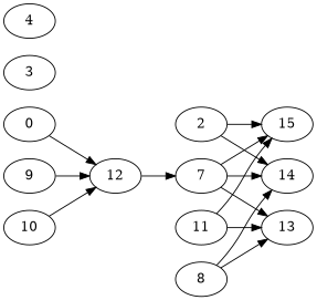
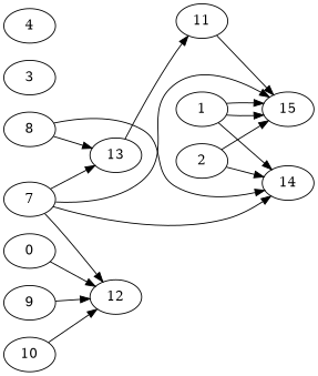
  digraph {
    rankdir=LR
    node [alpha=0.15]
+   1 [alpha=0.16 expect_size=11210752]
    14 [alpha=0.00 expect_size=31000576]
    15 [alpha=0.12 expect_size=19599360]
    2 [alpha=0.10 expect_size=44664832]
    3 [alpha=0.08 expect_size=26760192]
    4 [expect_size=38502400]
    n7 [alpha=0.00 expect_size=15250432 label=0]
    12 [alpha=0.03 expect_size=36068352]
    7 [alpha=0.19 expect_size=14669824]
    13 [alpha=0.06 expect_size=11516928]
    8 [alpha=0.07 expect_size=10768384]
    9 [alpha=0.02 expect_size=30821376]
    10 [expect_size=34571264]
    11 [expect_size=45422592]
+   1 -> 14
+   1 -> 15
+   1 -> 15
    2 -> 14
    2 -> 15
    n7 -> 12
    7 -> 14
    7 -> 15
-   12 -> 7
+   7 -> 12
    7 -> 13
    8 -> 14
    8 -> 13
    9 -> 12
    10 -> 12
    11 -> 15
-   11 -> 13
+   13 -> 11
  }
